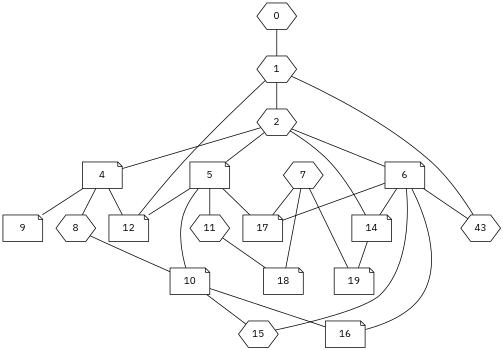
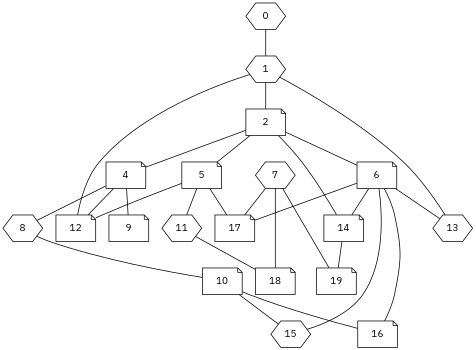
  graph {
    fontname="IBM Plex Sans"
    node [fontname="IBM Plex Sans" shape=note]
    edge [fontname="IBM Plex Sans"]
    0 [shape=hexagon]
    1 [shape=hexagon]
-   2 [shape=hexagon]
+   2
    12
-   13 [shape=hexagon label=43]
+   13 [shape=hexagon]
    17
    7 [shape=hexagon]
    18
    19
    4
    5
    6
    14
    9
    8 [shape=hexagon]
    10
    11 [shape=hexagon]
    15 [shape=hexagon]
    16
    0 -- 1
    1 -- 2
    1 -- 12
    1 -- 13
    2 -- 4
    2 -- 5
    2 -- 6
    2 -- 14
    7 -- 17
    7 -- 18
    7 -- 19
    4 -- 12
    4 -- 9
    4 -- 8
    5 -- 12
    5 -- 17
-   5 -- 10
    5 -- 11
    6 -- 13
    6 -- 17
    6 -- 14
    6 -- 15
    6 -- 16
    14 -- 19
    8 -- 10
    10 -- 15
    10 -- 16
    11 -- 18
  }
